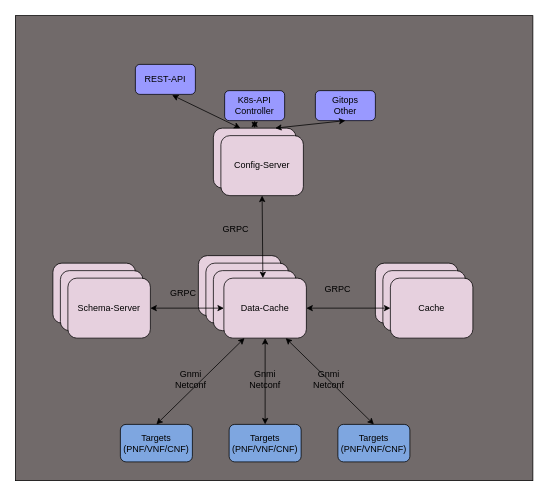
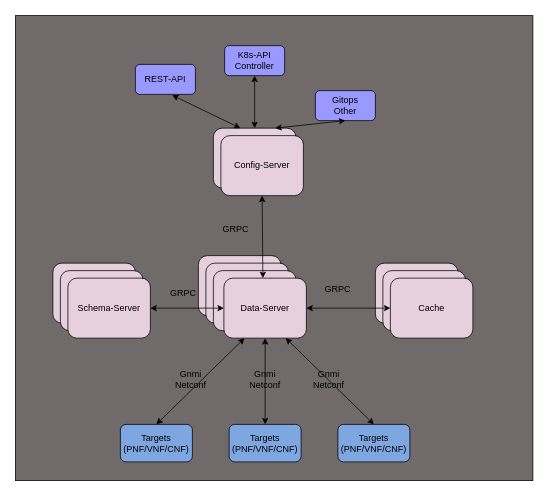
  <mxCell id="0" />
  <mxCell id="1" parent="0" />
  <mxCell id="2" value="" style="rounded=0;whiteSpace=wrap;html=1;fillColor=#716A6A;" vertex="1" parent="1"><mxGeometry x="20" y="20" width="690" height="620" as="geometry" /></mxCell>
  <mxCell id="3" value="" style="group" vertex="1" connectable="0" parent="1"><mxGeometry x="70" y="60" width="560" height="555" as="geometry" /></mxCell>
  <mxCell id="4" value="Config-Server" style="rounded=1;whiteSpace=wrap;html=1;fillColor=#E6D0DE;" vertex="1" parent="3"><mxGeometry x="214" y="110" width="110" height="80" as="geometry" /></mxCell>
  <mxCell id="5" value="Gitops&lt;br&gt;Other" style="rounded=1;whiteSpace=wrap;html=1;fillColor=#9999FF;" vertex="1" parent="3"><mxGeometry x="350" y="60" width="80" height="40" as="geometry" /></mxCell>
  <mxCell id="6" value="REST-API" style="rounded=1;whiteSpace=wrap;html=1;fillColor=#9999FF;" vertex="1" parent="3"><mxGeometry x="110" y="25" width="80" height="40" as="geometry" /></mxCell>
- <mxCell id="7" value="K8s-API&lt;br&gt;Controller" style="rounded=1;whiteSpace=wrap;html=1;fillColor=#9999FF;" vertex="1" parent="3"><mxGeometry x="229" y="60" width="80" height="40" as="geometry" /></mxCell>
+ <mxCell id="7" value="K8s-API&lt;br&gt;Controller" style="rounded=1;whiteSpace=wrap;html=1;fillColor=#9999FF;" vertex="1" parent="3"><mxGeometry x="229" width="80" height="40" as="geometry" /></mxCell>
  <mxCell id="8" value="" style="endArrow=classic;startArrow=classic;html=1;rounded=0;entryX=0.613;entryY=1.025;entryDx=0;entryDy=0;entryPerimeter=0;exitX=0.327;exitY=0;exitDx=0;exitDy=0;exitPerimeter=0;" edge="1" parent="3" source="4" target="6"><mxGeometry width="50" height="50" relative="1" as="geometry"><mxPoint x="300" y="330" as="sourcePoint" /><mxPoint x="350" y="280" as="targetPoint" /></mxGeometry></mxCell>
  <mxCell id="9" value="" style="endArrow=classic;startArrow=classic;html=1;rounded=0;entryX=0.5;entryY=1;entryDx=0;entryDy=0;exitX=0.5;exitY=0;exitDx=0;exitDy=0;" edge="1" parent="3" source="4" target="7"><mxGeometry width="50" height="50" relative="1" as="geometry"><mxPoint x="300" y="330" as="sourcePoint" /><mxPoint x="350" y="280" as="targetPoint" /></mxGeometry></mxCell>
  <mxCell id="10" value="" style="endArrow=classic;startArrow=classic;html=1;rounded=0;entryX=0.5;entryY=1;entryDx=0;entryDy=0;exitX=0.75;exitY=0;exitDx=0;exitDy=0;" edge="1" parent="3" source="4" target="5"><mxGeometry width="50" height="50" relative="1" as="geometry"><mxPoint x="300" y="330" as="sourcePoint" /><mxPoint x="350" y="280" as="targetPoint" /></mxGeometry></mxCell>
  <mxCell id="11" value="Config-Server" style="rounded=1;whiteSpace=wrap;html=1;fillColor=#E6D0DE;" vertex="1" parent="3"><mxGeometry x="194" y="280" width="110" height="80" as="geometry" /></mxCell>
  <mxCell id="12" value="Config-Server" style="rounded=1;whiteSpace=wrap;html=1;fillColor=#E6D0DE;" vertex="1" parent="3"><mxGeometry x="224" y="120" width="110" height="80" as="geometry" /></mxCell>
  <mxCell id="13" value="Config-Server" style="rounded=1;whiteSpace=wrap;html=1;fillColor=#E6D0DE;" vertex="1" parent="3"><mxGeometry x="204" y="290" width="110" height="80" as="geometry" /></mxCell>
  <mxCell id="14" value="Config-Server" style="rounded=1;whiteSpace=wrap;html=1;fillColor=#E6D0DE;" vertex="1" parent="3"><mxGeometry x="214" y="300" width="110" height="80" as="geometry" /></mxCell>
  <mxCell id="15" value="Schema-Server" style="rounded=1;whiteSpace=wrap;html=1;fillColor=#E6D0DE;" vertex="1" parent="3"><mxGeometry y="290" width="110" height="80" as="geometry" /></mxCell>
  <mxCell id="16" value="Schema-Server" style="rounded=1;whiteSpace=wrap;html=1;fillColor=#E6D0DE;" vertex="1" parent="3"><mxGeometry x="10" y="300" width="110" height="80" as="geometry" /></mxCell>
  <mxCell id="17" value="Schema-Server" style="rounded=1;whiteSpace=wrap;html=1;fillColor=#E6D0DE;" vertex="1" parent="3"><mxGeometry x="430" y="290" width="110" height="80" as="geometry" /></mxCell>
  <mxCell id="18" value="Cache" style="rounded=1;whiteSpace=wrap;html=1;fillColor=#E6D0DE;" vertex="1" parent="3"><mxGeometry x="440" y="300" width="110" height="80" as="geometry" /></mxCell>
- <mxCell id="19" value="Data-Cache" style="rounded=1;whiteSpace=wrap;html=1;fillColor=#E6D0DE;" vertex="1" parent="3"><mxGeometry x="228" y="310" width="110" height="80" as="geometry" /></mxCell>
+ <mxCell id="19" value="Data-Server" style="rounded=1;whiteSpace=wrap;html=1;fillColor=#E6D0DE;" vertex="1" parent="3"><mxGeometry x="228" y="310" width="110" height="80" as="geometry" /></mxCell>
  <mxCell id="20" value="Schema-Server" style="rounded=1;whiteSpace=wrap;html=1;fillColor=#E6D0DE;" vertex="1" parent="3"><mxGeometry x="20" y="310" width="110" height="80" as="geometry" /></mxCell>
  <mxCell id="21" value="" style="endArrow=classic;startArrow=classic;html=1;rounded=0;exitX=1;exitY=0.5;exitDx=0;exitDy=0;" edge="1" parent="3" source="20" target="19"><mxGeometry width="50" height="50" relative="1" as="geometry"><mxPoint x="280" y="330" as="sourcePoint" /><mxPoint x="330" y="280" as="targetPoint" /></mxGeometry></mxCell>
  <mxCell id="22" value="Cache" style="rounded=1;whiteSpace=wrap;html=1;fillColor=#E6D0DE;" vertex="1" parent="3"><mxGeometry x="450" y="310" width="110" height="80" as="geometry" /></mxCell>
  <mxCell id="23" value="" style="endArrow=classic;startArrow=classic;html=1;rounded=0;entryX=0;entryY=0.5;entryDx=0;entryDy=0;exitX=1;exitY=0.5;exitDx=0;exitDy=0;" edge="1" parent="3" source="19" target="22"><mxGeometry width="50" height="50" relative="1" as="geometry"><mxPoint x="370" y="340" as="sourcePoint" /><mxPoint x="330" y="280" as="targetPoint" /></mxGeometry></mxCell>
  <mxCell id="24" value="" style="endArrow=classic;startArrow=classic;html=1;rounded=0;entryX=0.5;entryY=1;entryDx=0;entryDy=0;" edge="1" parent="3" target="12"><mxGeometry width="50" height="50" relative="1" as="geometry"><mxPoint x="280" y="310" as="sourcePoint" /><mxPoint x="330" y="280" as="targetPoint" /></mxGeometry></mxCell>
  <mxCell id="25" value="Targets&lt;br&gt;(PNF/VNF/CNF)" style="rounded=1;whiteSpace=wrap;html=1;fillColor=#7EA6E0;" vertex="1" parent="3"><mxGeometry x="90" y="505" width="96" height="50" as="geometry" /></mxCell>
  <mxCell id="26" value="Targets&lt;br&gt;(PNF/VNF/CNF)" style="rounded=1;whiteSpace=wrap;html=1;fillColor=#7EA6E0;" vertex="1" parent="3"><mxGeometry x="235" y="505" width="96" height="50" as="geometry" /></mxCell>
  <mxCell id="27" value="Targets&lt;br&gt;(PNF/VNF/CNF)" style="rounded=1;whiteSpace=wrap;html=1;fillColor=#7EA6E0;" vertex="1" parent="3"><mxGeometry x="380" y="505" width="96" height="50" as="geometry" /></mxCell>
  <mxCell id="28" value="" style="endArrow=classic;startArrow=classic;html=1;rounded=0;exitX=0.5;exitY=0;exitDx=0;exitDy=0;entryX=0.25;entryY=1;entryDx=0;entryDy=0;" edge="1" parent="3" source="25" target="19"><mxGeometry width="50" height="50" relative="1" as="geometry"><mxPoint x="280" y="330" as="sourcePoint" /><mxPoint x="330" y="280" as="targetPoint" /></mxGeometry></mxCell>
  <mxCell id="29" value="" style="endArrow=classic;startArrow=classic;html=1;rounded=0;exitX=0.5;exitY=0;exitDx=0;exitDy=0;entryX=0.5;entryY=1;entryDx=0;entryDy=0;" edge="1" parent="3" source="26" target="19"><mxGeometry width="50" height="50" relative="1" as="geometry"><mxPoint x="186" y="515" as="sourcePoint" /><mxPoint x="266" y="400" as="targetPoint" /></mxGeometry></mxCell>
  <mxCell id="30" value="" style="endArrow=classic;startArrow=classic;html=1;rounded=0;exitX=0.5;exitY=0;exitDx=0;exitDy=0;entryX=0.75;entryY=1;entryDx=0;entryDy=0;" edge="1" parent="3" source="27" target="19"><mxGeometry width="50" height="50" relative="1" as="geometry"><mxPoint x="300" y="515" as="sourcePoint" /><mxPoint x="293" y="400" as="targetPoint" /></mxGeometry></mxCell>
  <mxCell id="31" value="GRPC" style="text;html=1;strokeColor=none;fillColor=none;align=center;verticalAlign=middle;whiteSpace=wrap;rounded=0;" vertex="1" parent="3"><mxGeometry x="144" y="315" width="60" height="30" as="geometry" /></mxCell>
  <mxCell id="32" value="GRPC" style="text;html=1;strokeColor=none;fillColor=none;align=center;verticalAlign=middle;whiteSpace=wrap;rounded=0;" vertex="1" parent="3"><mxGeometry x="350" y="310" width="60" height="30" as="geometry" /></mxCell>
  <mxCell id="33" value="Gnmi&lt;br&gt;Netconf" style="text;html=1;strokeColor=none;fillColor=none;align=center;verticalAlign=middle;whiteSpace=wrap;rounded=0;" vertex="1" parent="3"><mxGeometry x="154" y="430" width="60" height="30" as="geometry" /></mxCell>
  <mxCell id="34" value="Gnmi&lt;br&gt;Netconf" style="text;html=1;strokeColor=none;fillColor=none;align=center;verticalAlign=middle;whiteSpace=wrap;rounded=0;" vertex="1" parent="3"><mxGeometry x="253" y="430" width="60" height="30" as="geometry" /></mxCell>
  <mxCell id="35" value="Gnmi&lt;br&gt;Netconf" style="text;html=1;strokeColor=none;fillColor=none;align=center;verticalAlign=middle;whiteSpace=wrap;rounded=0;" vertex="1" parent="3"><mxGeometry x="338" y="430" width="60" height="30" as="geometry" /></mxCell>
  <mxCell id="36" value="GRPC" style="text;html=1;strokeColor=none;fillColor=none;align=center;verticalAlign=middle;whiteSpace=wrap;rounded=0;" vertex="1" parent="3"><mxGeometry x="214" y="230" width="60" height="30" as="geometry" /></mxCell>
